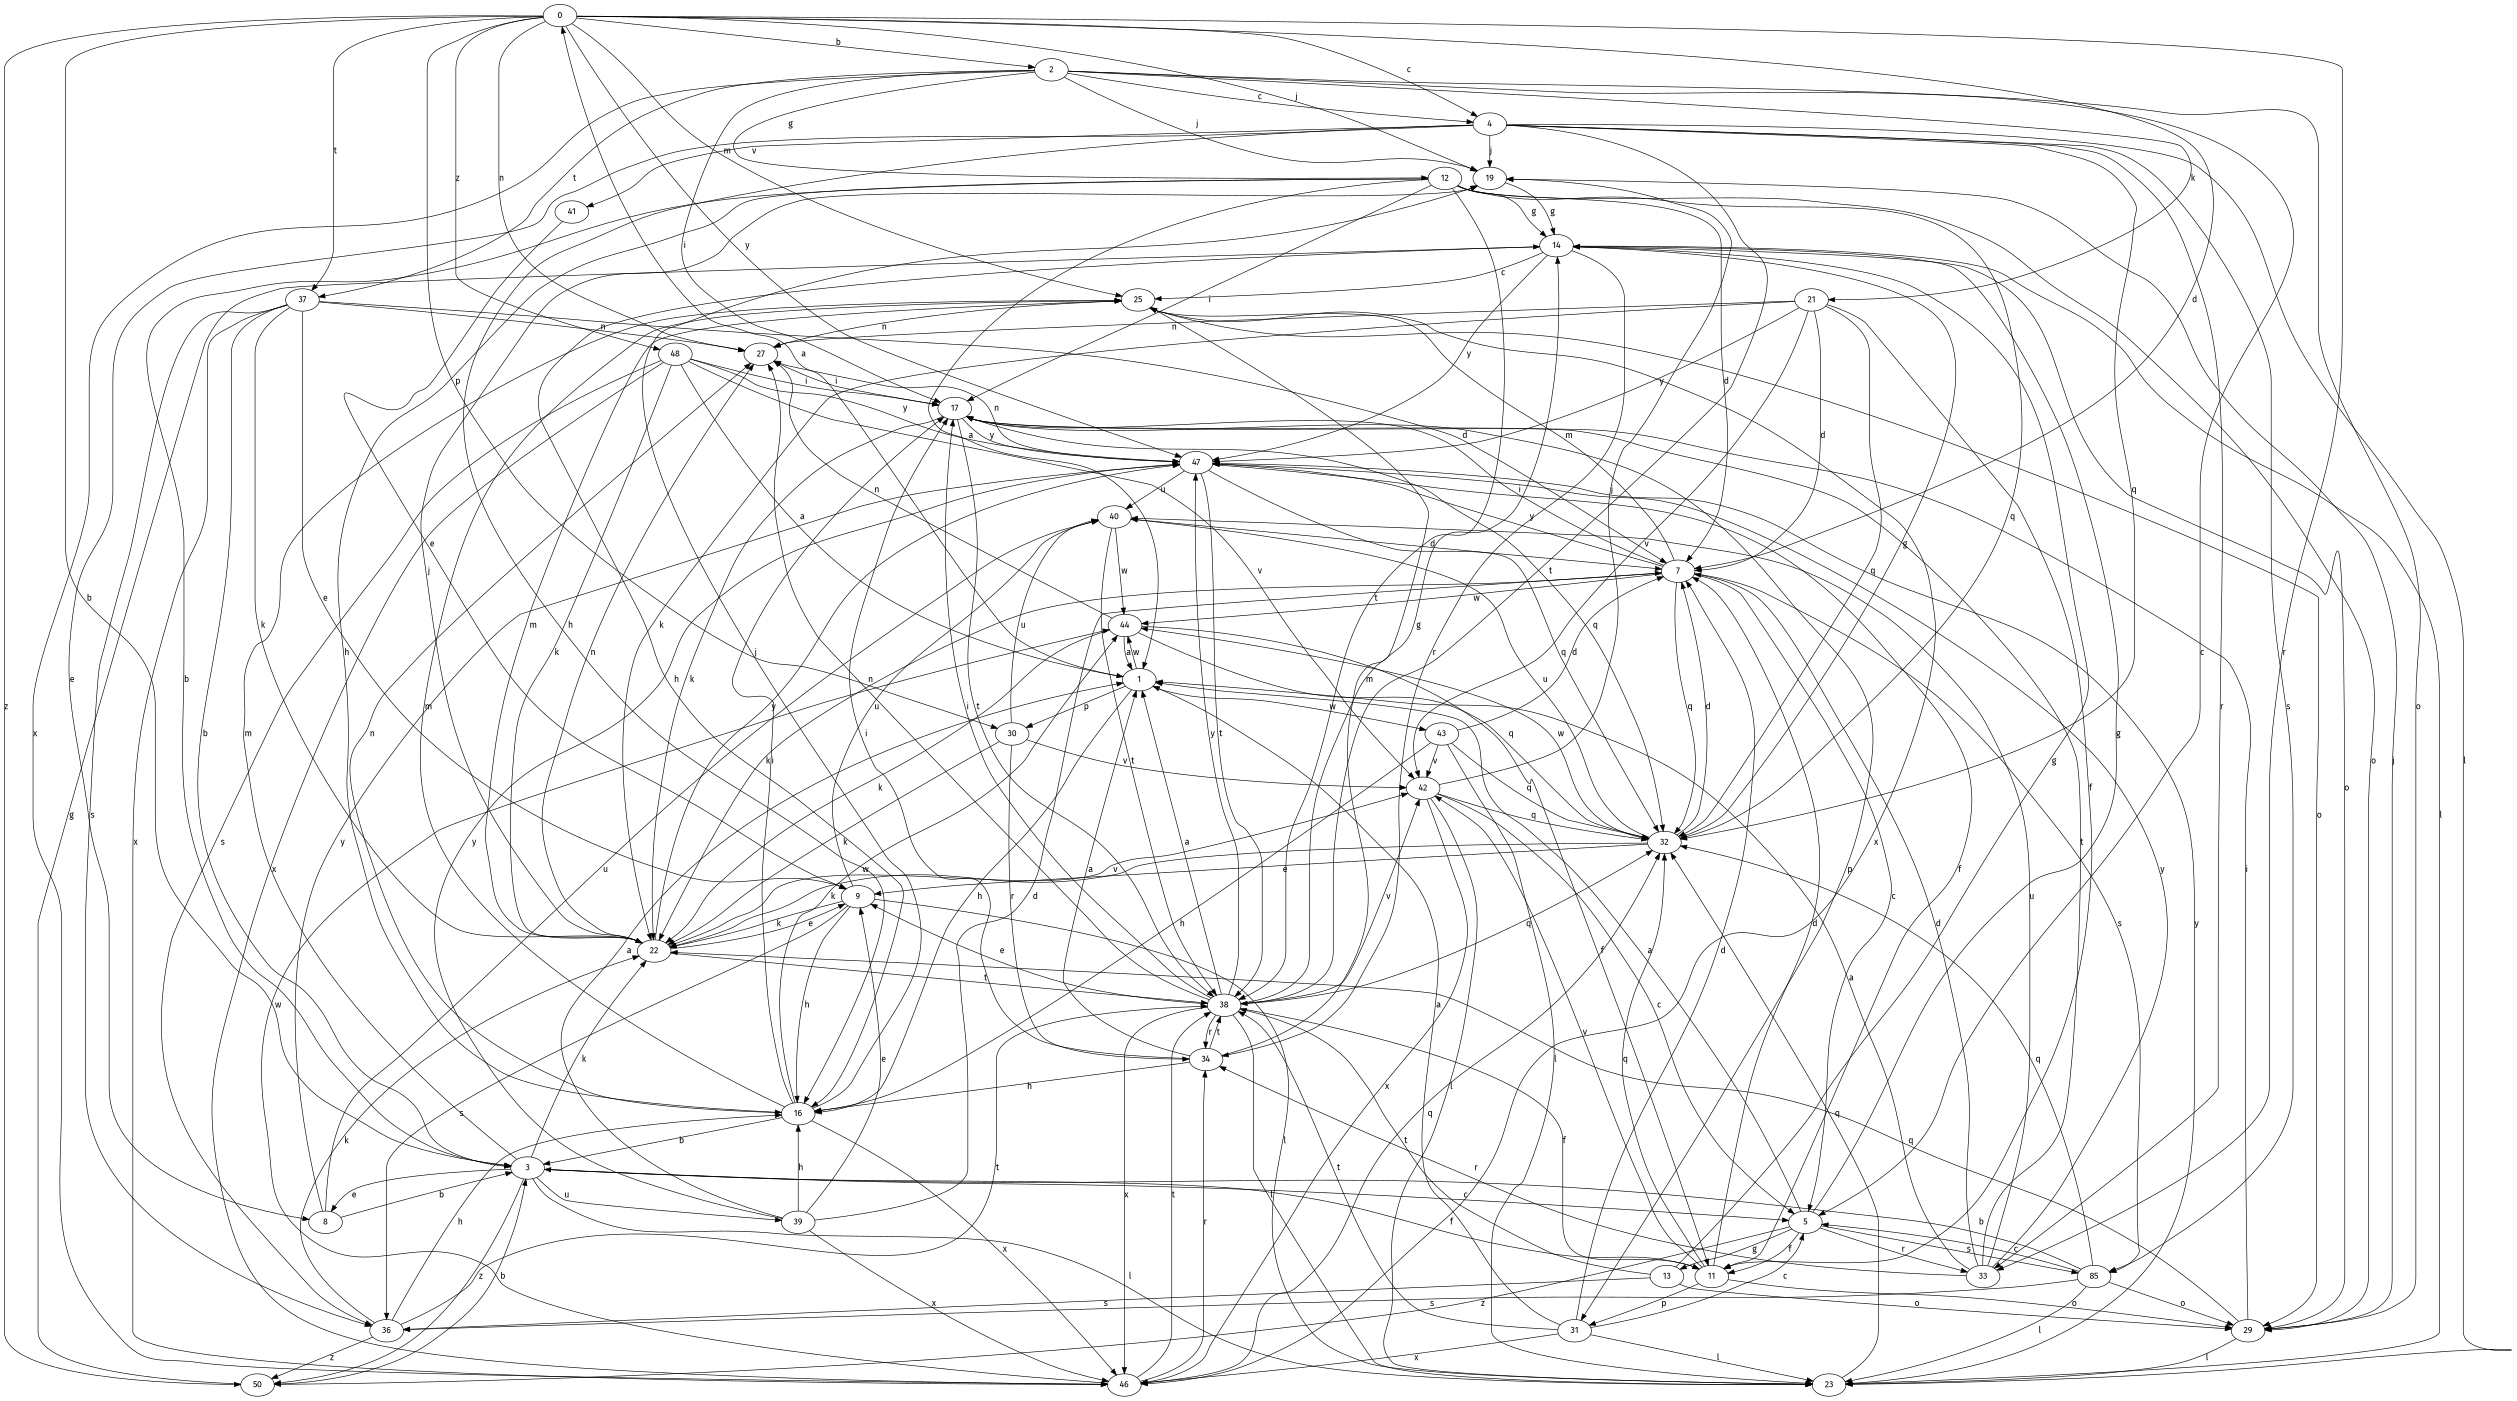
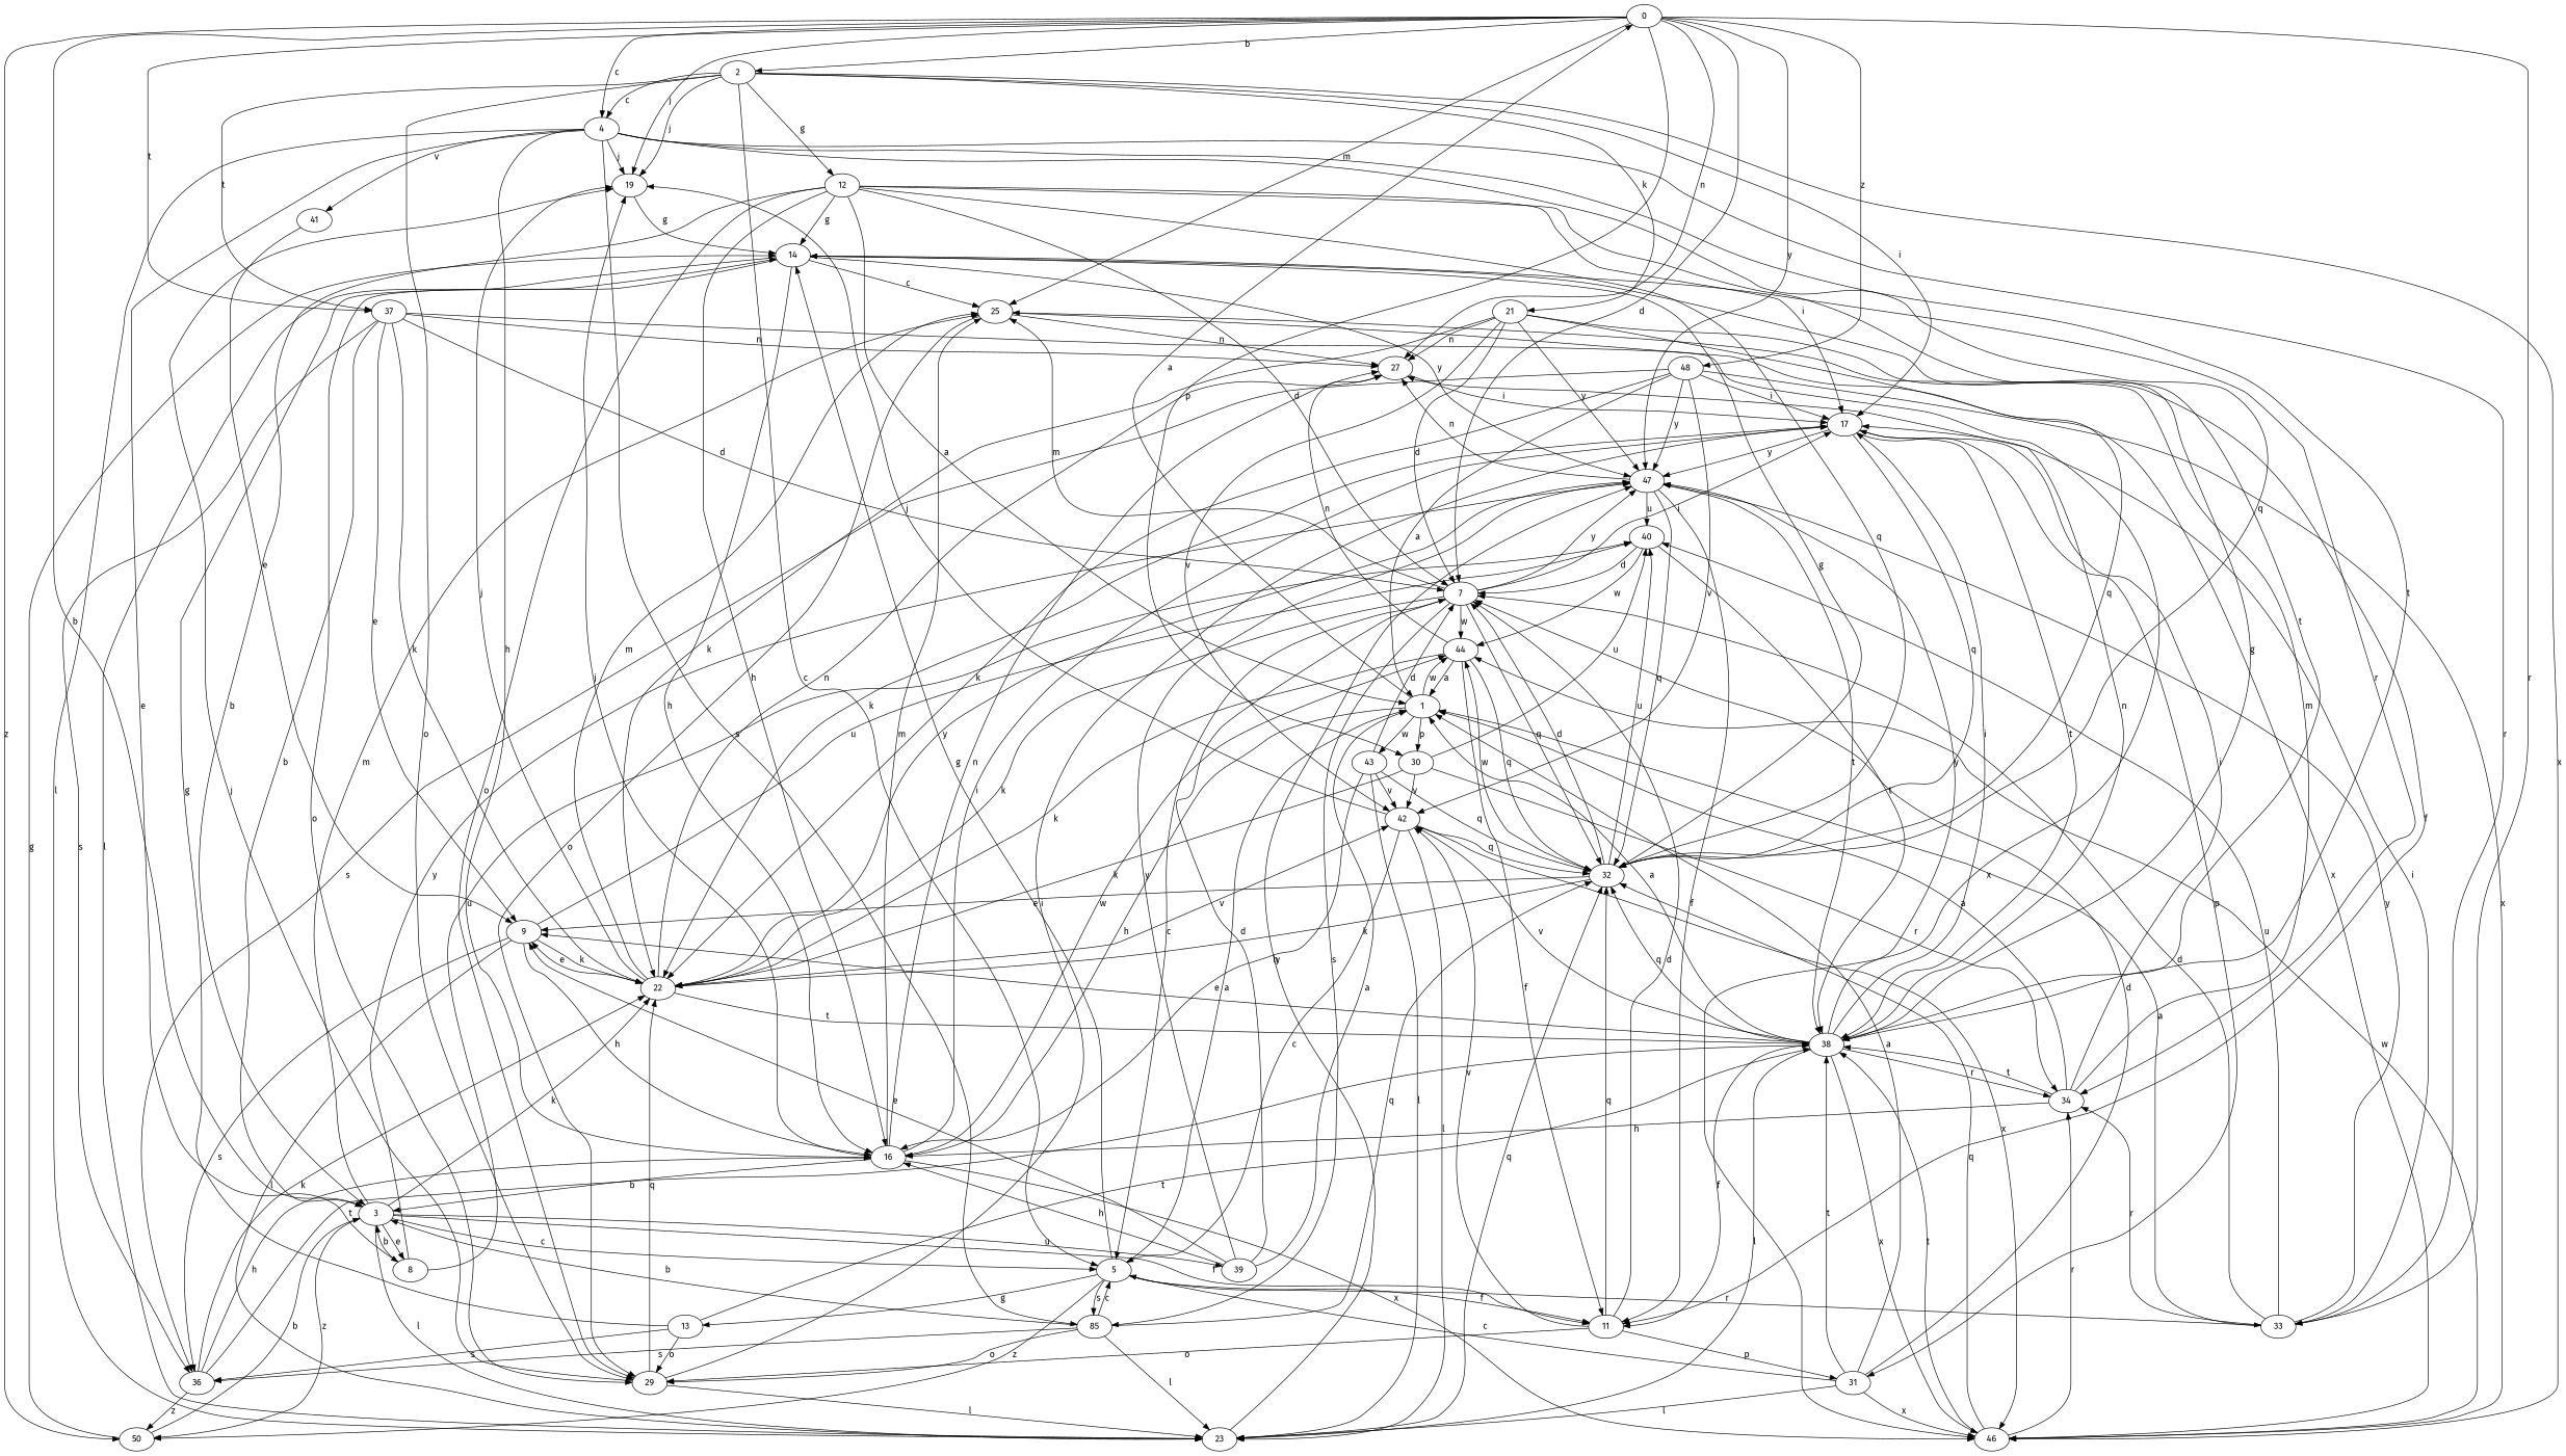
  strict digraph {
    fontname="Fira Sans"
    node [fontname="Fira Sans"]
    edge [fontname="Fira Sans"]
    0
    2
    3
    4
    7
    19
    25
    27
    30
    33
    37
    47
    48
    50
    5
    12
    17
    21
    29
    46
    8
    11
    22
    23
    39
    16
    32
    n28 [label=85]
    38
    41
    44
    14
    40
    42
    34
    1
    9
    36
    43
    13
    31
    0 -> 2 [label=b]
    0 -> 3 [label=b]
    0 -> 4 [label=c]
    0 -> 7 [label=d]
    0 -> 19 [label=j]
    0 -> 25 [label=m]
    0 -> 27 [label=n]
    0 -> 30 [label=p]
    0 -> 33 [label=r]
    0 -> 37 [label=t]
    0 -> 47 [label=y]
    0 -> 48 [label=z]
    0 -> 50 [label=z]
    2 -> 4 [label=c]
    2 -> 19 [label=j]
    2 -> 37 [label=t]
    2 -> 5 [label=c]
    2 -> 12 [label=g]
    2 -> 17 [label=i]
    2 -> 21 [label=k]
    2 -> 29 [label=o]
    2 -> 46 [label=x]
    3 -> 25 [label=m]
    3 -> 50 [label=z]
    3 -> 5 [label=c]
    3 -> 8 [label=e]
    3 -> 11 [label=f]
    3 -> 22 [label=k]
    3 -> 23 [label=l]
    3 -> 39 [label=u]
    4 -> 19 [label=j]
    4 -> 33 [label=r]
    4 -> 8 [label=e]
    4 -> 23 [label=l]
    4 -> 16 [label=h]
    4 -> 32 [label=q]
    4 -> n28 [label=s]
    4 -> 38 [label=t]
    4 -> 41 [label=v]
    7 -> 25 [label=m]
    7 -> 47 [label=y]
    7 -> 5 [label=c]
    7 -> 17 [label=i]
    7 -> 22 [label=k]
    7 -> 32 [label=q]
    7 -> n28 [label=s]
    7 -> 44 [label=w]
    19 -> 14 [label=g]
    25 -> 27 [label=n]
    25 -> 29 [label=o]
    25 -> 46 [label=x]
    27 -> 17 [label=i]
    30 -> 22 [label=k]
    30 -> 40 [label=u]
    30 -> 42 [label=v]
    30 -> 34 [label=r]
    33 -> 7 [label=d]
    33 -> 47 [label=y]
-   33 -> 17 [label=t]
+   33 -> 17 [label=i]
    33 -> 40 [label=u]
    33 -> 34 [label=r]
    33 -> 1 [label=a]
    37 -> 3 [label=b]
    37 -> 7 [label=d]
    37 -> 27 [label=n]
    37 -> 46 [label=x]
    37 -> 22 [label=k]
    37 -> 9 [label=e]
    37 -> 36 [label=s]
    47 -> 27 [label=n]
    47 -> 11 [label=f]
    47 -> 32 [label=q]
    47 -> 38 [label=t]
    47 -> 40 [label=u]
    48 -> 47 [label=y]
    48 -> 17 [label=i]
    48 -> 46 [label=x]
    48 -> 22 [label=k]
    48 -> 42 [label=v]
    48 -> 1 [label=a]
    48 -> 36 [label=s]
    50 -> 3 [label=b]
    50 -> 14 [label=g]
    5 -> 33 [label=r]
    5 -> 50 [label=z]
    5 -> 11 [label=f]
    5 -> n28 [label=s]
    5 -> 14 [label=g]
    5 -> 1 [label=a]
    5 -> 13 [label=g]
    12 -> 3 [label=b]
    12 -> 7 [label=d]
    12 -> 17 [label=i]
    12 -> 29 [label=o]
    12 -> 16 [label=h]
    12 -> 32 [label=q]
    12 -> 38 [label=t]
    12 -> 14 [label=g]
    12 -> 1 [label=a]
    17 -> 47 [label=y]
    17 -> 22 [label=k]
    17 -> 32 [label=q]
    17 -> 38 [label=t]
    17 -> 31 [label=p]
    21 -> 7 [label=d]
    21 -> 27 [label=n]
    21 -> 47 [label=y]
    21 -> 11 [label=f]
    21 -> 22 [label=k]
    21 -> 32 [label=q]
    21 -> 42 [label=v]
    29 -> 19 [label=j]
    29 -> 17 [label=i]
    29 -> 22 [label=q]
    29 -> 23 [label=l]
    46 -> 32 [label=q]
    46 -> 38 [label=t]
    46 -> 44 [label=w]
    46 -> 34 [label=r]
    8 -> 3 [label=b]
    8 -> 47 [label=y]
    8 -> 40 [label=u]
    11 -> 7 [label=d]
    11 -> 29 [label=o]
    11 -> 32 [label=q]
    11 -> 42 [label=v]
    11 -> 31 [label=p]
    22 -> 19 [label=j]
    22 -> 25 [label=m]
    22 -> 27 [label=n]
    22 -> 47 [label=y]
    22 -> 38 [label=t]
    22 -> 42 [label=v]
    22 -> 9 [label=e]
    23 -> 47 [label=y]
    23 -> 32 [label=q]
    39 -> 7 [label=d]
    39 -> 47 [label=y]
-   39 -> 46 [label=x]
    39 -> 16 [label=h]
    39 -> 1 [label=a]
    39 -> 9 [label=e]
    16 -> 3 [label=b]
    16 -> 19 [label=j]
    16 -> 25 [label=m]
    16 -> 27 [label=n]
    16 -> 17 [label=i]
    16 -> 46 [label=x]
    16 -> 44 [label=w]
    32 -> 7 [label=d]
    32 -> 22 [label=k]
    32 -> 44 [label=w]
    32 -> 14 [label=g]
    32 -> 40 [label=u]
    32 -> 9 [label=e]
    n28 -> 3 [label=b]
    n28 -> 5 [label=c]
    n28 -> 29 [label=o]
    n28 -> 23 [label=l]
    n28 -> 32 [label=q]
    n28 -> 36 [label=s]
    38 -> 27 [label=n]
    38 -> 47 [label=y]
    38 -> 17 [label=i]
    38 -> 46 [label=x]
    38 -> 11 [label=f]
    38 -> 23 [label=l]
    38 -> 32 [label=q]
    38 -> 14 [label=g]
    38 -> 42 [label=v]
    38 -> 34 [label=r]
    38 -> 1 [label=a]
    38 -> 9 [label=e]
    41 -> 9 [label=e]
    44 -> 27 [label=n]
    44 -> 11 [label=f]
    44 -> 22 [label=k]
    44 -> 32 [label=q]
    44 -> 1 [label=a]
    14 -> 25 [label=c]
    14 -> 47 [label=y]
    14 -> 29 [label=o]
    14 -> 23 [label=l]
    14 -> 16 [label=h]
    14 -> 34 [label=r]
    40 -> 7 [label=d]
    40 -> 38 [label=t]
    40 -> 44 [label=w]
    42 -> 19 [label=j]
    42 -> 5 [label=c]
    42 -> 46 [label=x]
    42 -> 23 [label=l]
    42 -> 32 [label=q]
    34 -> 25 [label=m]
    34 -> 17 [label=i]
    34 -> 16 [label=h]
    34 -> 38 [label=t]
    34 -> 1 [label=a]
    1 -> 0 [label=a]
    1 -> 30 [label=p]
    1 -> 16 [label=h]
    1 -> 44 [label=w]
    1 -> 43 [label=w]
    9 -> 22 [label=k]
    9 -> 23 [label=l]
    9 -> 16 [label=h]
    9 -> 40 [label=u]
    9 -> 36 [label=s]
    36 -> 50 [label=z]
    36 -> 22 [label=k]
    36 -> 16 [label=h]
    36 -> 38 [label=t]
    43 -> 7 [label=d]
    43 -> 23 [label=l]
    43 -> 16 [label=h]
    43 -> 32 [label=q]
    43 -> 42 [label=v]
    13 -> 29 [label=o]
    13 -> 38 [label=t]
    13 -> 14 [label=g]
    13 -> 36 [label=s]
    31 -> 7 [label=d]
    31 -> 5 [label=c]
    31 -> 46 [label=x]
    31 -> 23 [label=l]
    31 -> 38 [label=t]
    31 -> 1 [label=a]
  }
